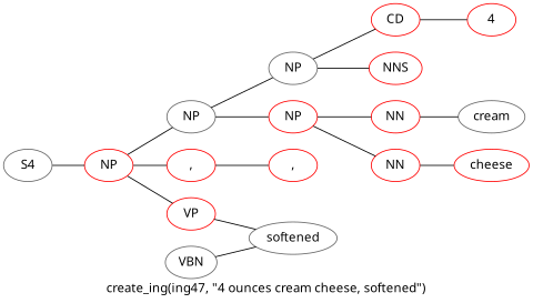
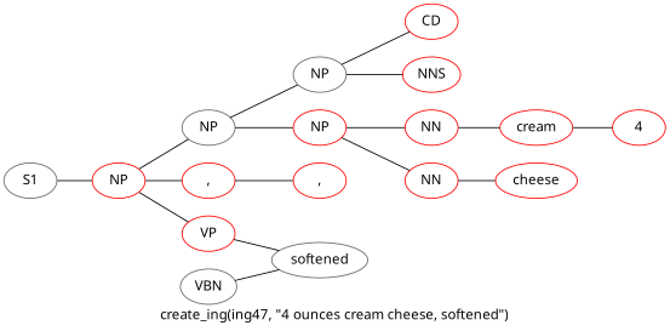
  graph {
    fontname="Noto Sans"
    label="create_ing(ing47, \"4 ounces cream cheese, softened\")"
    rankdir=LR
    node [color=red fontname="Noto Sans"]
    edge [fontname="Noto Sans"]
-   n1 [color=gray40 label=S4]
+   n1 [color=gray40 label=S1]
    n2 [label=NP]
    n3 [color=gray40 label=NP]
    n4 [label=","]
    n5 [label=VP]
    n6 [color=gray40 label=NP]
    n7 [label=NP]
    n8 [label=","]
    n9 [color=gray40 label=softened]
    n10 [label=CD]
    n11 [label=NNS]
    n12 [label=NN]
    n13 [label=NN]
    n14 [label=4]
-   n15 [color=gray40 label=cream]
+   n15 [label=cream]
    n16 [label=cheese]
    n17 [color=gray40 label=VBN]
    n1 -- n2
    n2 -- n3
    n2 -- n4
    n2 -- n5
    n3 -- n6
    n3 -- n7
    n4 -- n8
    n5 -- n9
    n6 -- n10
    n6 -- n11
    n7 -- n12
    n7 -- n13
-   n10 -- n14
+   n15 -- n14
    n12 -- n15
    n13 -- n16
    n17 -- n9
  }
